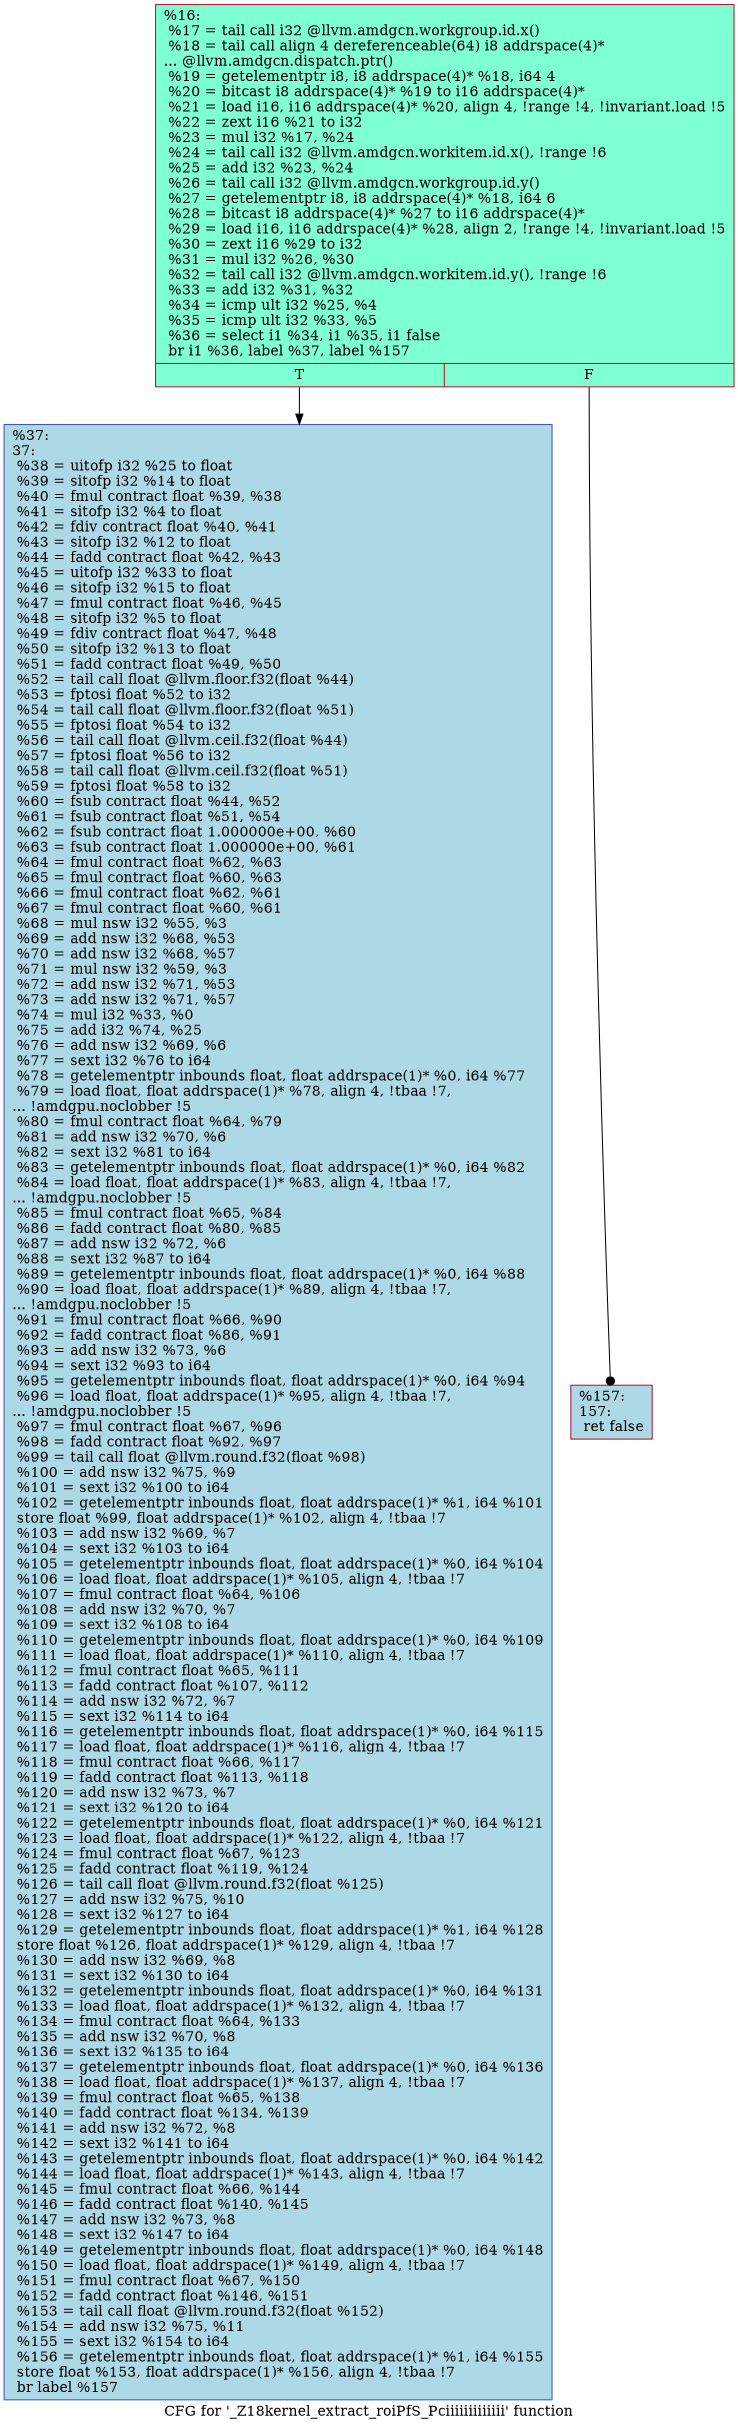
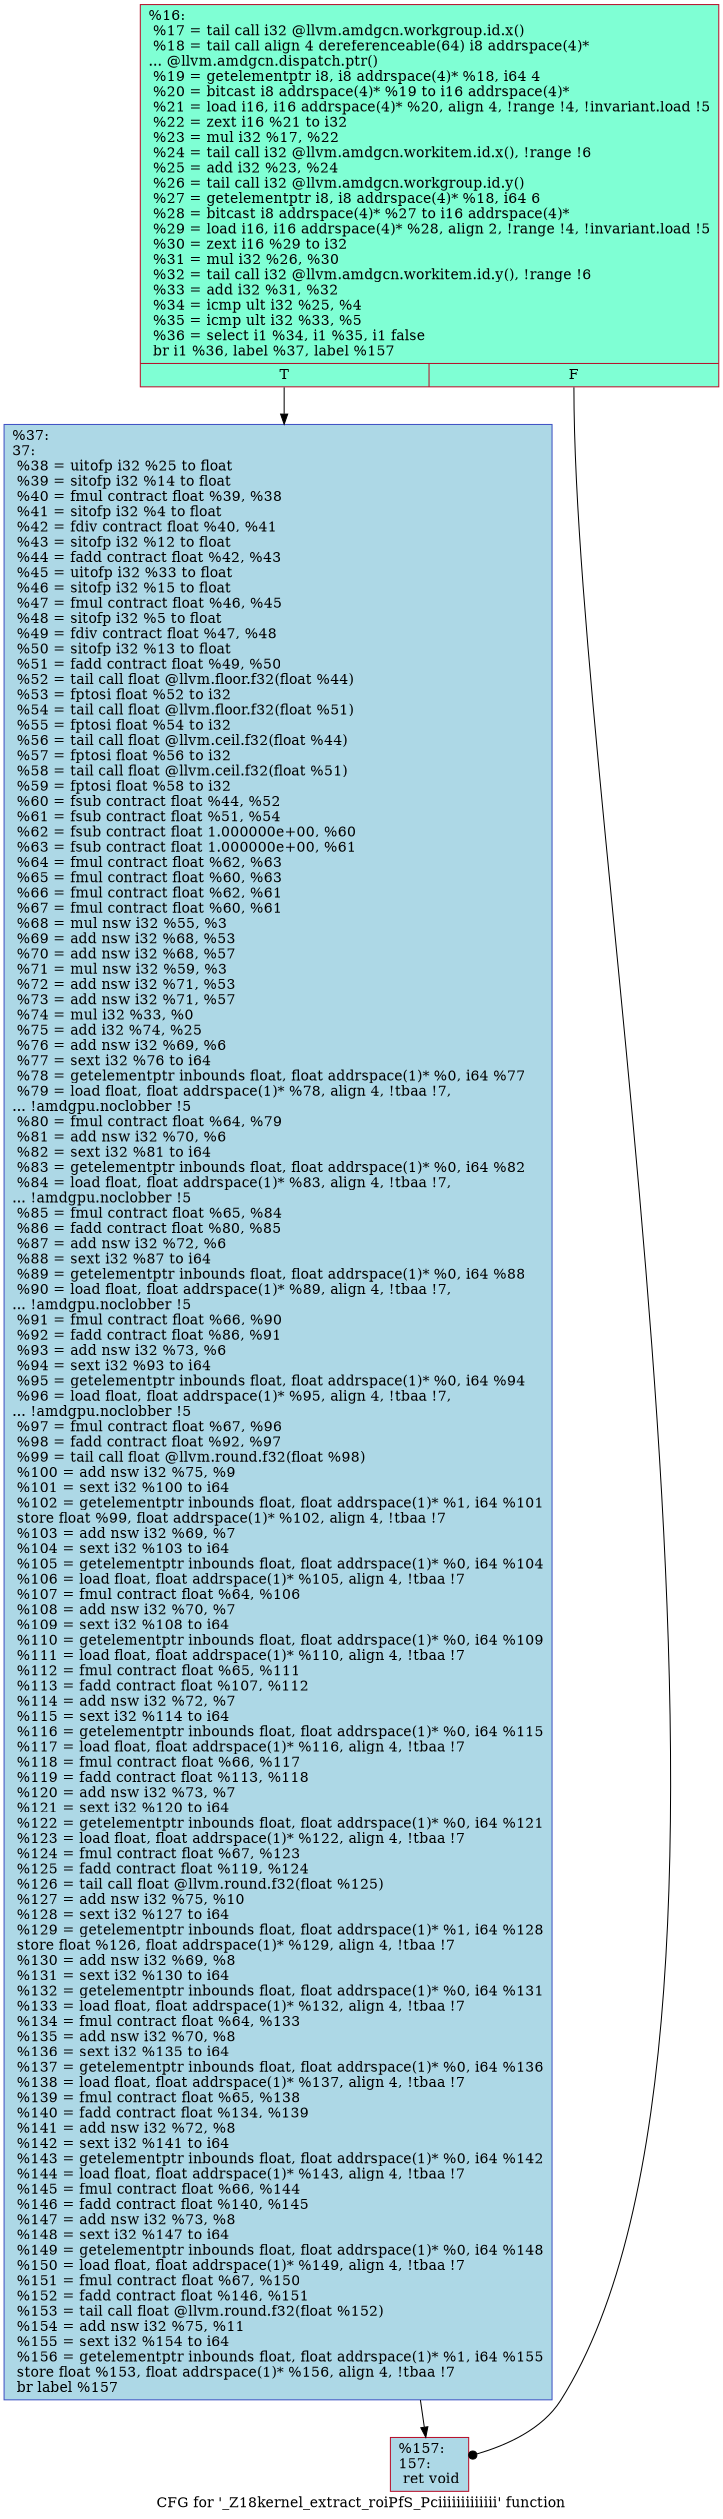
  digraph {
    label="CFG for '_Z18kernel_extract_roiPfS_Pciiiiiiiiiiiii' function"
    node [color="#b70d28ff" fillcolor=lightblue shape=record style=filled]
    edge [arrowhead=normal]
-   n1 [fillcolor=aquamarine label="{%16:\l  %17 = tail call i32 @llvm.amdgcn.workgroup.id.x()\l  %18 = tail call align 4 dereferenceable(64) i8 addrspace(4)*\l... @llvm.amdgcn.dispatch.ptr()\l  %19 = getelementptr i8, i8 addrspace(4)* %18, i64 4\l  %20 = bitcast i8 addrspace(4)* %19 to i16 addrspace(4)*\l  %21 = load i16, i16 addrspace(4)* %20, align 4, !range !4, !invariant.load !5\l  %22 = zext i16 %21 to i32\l  %23 = mul i32 %17, %24\l  %24 = tail call i32 @llvm.amdgcn.workitem.id.x(), !range !6\l  %25 = add i32 %23, %24\l  %26 = tail call i32 @llvm.amdgcn.workgroup.id.y()\l  %27 = getelementptr i8, i8 addrspace(4)* %18, i64 6\l  %28 = bitcast i8 addrspace(4)* %27 to i16 addrspace(4)*\l  %29 = load i16, i16 addrspace(4)* %28, align 2, !range !4, !invariant.load !5\l  %30 = zext i16 %29 to i32\l  %31 = mul i32 %26, %30\l  %32 = tail call i32 @llvm.amdgcn.workitem.id.y(), !range !6\l  %33 = add i32 %31, %32\l  %34 = icmp ult i32 %25, %4\l  %35 = icmp ult i32 %33, %5\l  %36 = select i1 %34, i1 %35, i1 false\l  br i1 %36, label %37, label %157\l|{<s0>T|<s1>F}}"]
+   n1 [fillcolor=aquamarine label="{%16:\l  %17 = tail call i32 @llvm.amdgcn.workgroup.id.x()\l  %18 = tail call align 4 dereferenceable(64) i8 addrspace(4)*\l... @llvm.amdgcn.dispatch.ptr()\l  %19 = getelementptr i8, i8 addrspace(4)* %18, i64 4\l  %20 = bitcast i8 addrspace(4)* %19 to i16 addrspace(4)*\l  %21 = load i16, i16 addrspace(4)* %20, align 4, !range !4, !invariant.load !5\l  %22 = zext i16 %21 to i32\l  %23 = mul i32 %17, %22\l  %24 = tail call i32 @llvm.amdgcn.workitem.id.x(), !range !6\l  %25 = add i32 %23, %24\l  %26 = tail call i32 @llvm.amdgcn.workgroup.id.y()\l  %27 = getelementptr i8, i8 addrspace(4)* %18, i64 6\l  %28 = bitcast i8 addrspace(4)* %27 to i16 addrspace(4)*\l  %29 = load i16, i16 addrspace(4)* %28, align 2, !range !4, !invariant.load !5\l  %30 = zext i16 %29 to i32\l  %31 = mul i32 %26, %30\l  %32 = tail call i32 @llvm.amdgcn.workitem.id.y(), !range !6\l  %33 = add i32 %31, %32\l  %34 = icmp ult i32 %25, %4\l  %35 = icmp ult i32 %33, %5\l  %36 = select i1 %34, i1 %35, i1 false\l  br i1 %36, label %37, label %157\l|{<s0>T|<s1>F}}"]
    n2 [color="#3d50c3ff" label="{%37:\l37:                                               \l  %38 = uitofp i32 %25 to float\l  %39 = sitofp i32 %14 to float\l  %40 = fmul contract float %39, %38\l  %41 = sitofp i32 %4 to float\l  %42 = fdiv contract float %40, %41\l  %43 = sitofp i32 %12 to float\l  %44 = fadd contract float %42, %43\l  %45 = uitofp i32 %33 to float\l  %46 = sitofp i32 %15 to float\l  %47 = fmul contract float %46, %45\l  %48 = sitofp i32 %5 to float\l  %49 = fdiv contract float %47, %48\l  %50 = sitofp i32 %13 to float\l  %51 = fadd contract float %49, %50\l  %52 = tail call float @llvm.floor.f32(float %44)\l  %53 = fptosi float %52 to i32\l  %54 = tail call float @llvm.floor.f32(float %51)\l  %55 = fptosi float %54 to i32\l  %56 = tail call float @llvm.ceil.f32(float %44)\l  %57 = fptosi float %56 to i32\l  %58 = tail call float @llvm.ceil.f32(float %51)\l  %59 = fptosi float %58 to i32\l  %60 = fsub contract float %44, %52\l  %61 = fsub contract float %51, %54\l  %62 = fsub contract float 1.000000e+00, %60\l  %63 = fsub contract float 1.000000e+00, %61\l  %64 = fmul contract float %62, %63\l  %65 = fmul contract float %60, %63\l  %66 = fmul contract float %62, %61\l  %67 = fmul contract float %60, %61\l  %68 = mul nsw i32 %55, %3\l  %69 = add nsw i32 %68, %53\l  %70 = add nsw i32 %68, %57\l  %71 = mul nsw i32 %59, %3\l  %72 = add nsw i32 %71, %53\l  %73 = add nsw i32 %71, %57\l  %74 = mul i32 %33, %0\l  %75 = add i32 %74, %25\l  %76 = add nsw i32 %69, %6\l  %77 = sext i32 %76 to i64\l  %78 = getelementptr inbounds float, float addrspace(1)* %0, i64 %77\l  %79 = load float, float addrspace(1)* %78, align 4, !tbaa !7,\l... !amdgpu.noclobber !5\l  %80 = fmul contract float %64, %79\l  %81 = add nsw i32 %70, %6\l  %82 = sext i32 %81 to i64\l  %83 = getelementptr inbounds float, float addrspace(1)* %0, i64 %82\l  %84 = load float, float addrspace(1)* %83, align 4, !tbaa !7,\l... !amdgpu.noclobber !5\l  %85 = fmul contract float %65, %84\l  %86 = fadd contract float %80, %85\l  %87 = add nsw i32 %72, %6\l  %88 = sext i32 %87 to i64\l  %89 = getelementptr inbounds float, float addrspace(1)* %0, i64 %88\l  %90 = load float, float addrspace(1)* %89, align 4, !tbaa !7,\l... !amdgpu.noclobber !5\l  %91 = fmul contract float %66, %90\l  %92 = fadd contract float %86, %91\l  %93 = add nsw i32 %73, %6\l  %94 = sext i32 %93 to i64\l  %95 = getelementptr inbounds float, float addrspace(1)* %0, i64 %94\l  %96 = load float, float addrspace(1)* %95, align 4, !tbaa !7,\l... !amdgpu.noclobber !5\l  %97 = fmul contract float %67, %96\l  %98 = fadd contract float %92, %97\l  %99 = tail call float @llvm.round.f32(float %98)\l  %100 = add nsw i32 %75, %9\l  %101 = sext i32 %100 to i64\l  %102 = getelementptr inbounds float, float addrspace(1)* %1, i64 %101\l  store float %99, float addrspace(1)* %102, align 4, !tbaa !7\l  %103 = add nsw i32 %69, %7\l  %104 = sext i32 %103 to i64\l  %105 = getelementptr inbounds float, float addrspace(1)* %0, i64 %104\l  %106 = load float, float addrspace(1)* %105, align 4, !tbaa !7\l  %107 = fmul contract float %64, %106\l  %108 = add nsw i32 %70, %7\l  %109 = sext i32 %108 to i64\l  %110 = getelementptr inbounds float, float addrspace(1)* %0, i64 %109\l  %111 = load float, float addrspace(1)* %110, align 4, !tbaa !7\l  %112 = fmul contract float %65, %111\l  %113 = fadd contract float %107, %112\l  %114 = add nsw i32 %72, %7\l  %115 = sext i32 %114 to i64\l  %116 = getelementptr inbounds float, float addrspace(1)* %0, i64 %115\l  %117 = load float, float addrspace(1)* %116, align 4, !tbaa !7\l  %118 = fmul contract float %66, %117\l  %119 = fadd contract float %113, %118\l  %120 = add nsw i32 %73, %7\l  %121 = sext i32 %120 to i64\l  %122 = getelementptr inbounds float, float addrspace(1)* %0, i64 %121\l  %123 = load float, float addrspace(1)* %122, align 4, !tbaa !7\l  %124 = fmul contract float %67, %123\l  %125 = fadd contract float %119, %124\l  %126 = tail call float @llvm.round.f32(float %125)\l  %127 = add nsw i32 %75, %10\l  %128 = sext i32 %127 to i64\l  %129 = getelementptr inbounds float, float addrspace(1)* %1, i64 %128\l  store float %126, float addrspace(1)* %129, align 4, !tbaa !7\l  %130 = add nsw i32 %69, %8\l  %131 = sext i32 %130 to i64\l  %132 = getelementptr inbounds float, float addrspace(1)* %0, i64 %131\l  %133 = load float, float addrspace(1)* %132, align 4, !tbaa !7\l  %134 = fmul contract float %64, %133\l  %135 = add nsw i32 %70, %8\l  %136 = sext i32 %135 to i64\l  %137 = getelementptr inbounds float, float addrspace(1)* %0, i64 %136\l  %138 = load float, float addrspace(1)* %137, align 4, !tbaa !7\l  %139 = fmul contract float %65, %138\l  %140 = fadd contract float %134, %139\l  %141 = add nsw i32 %72, %8\l  %142 = sext i32 %141 to i64\l  %143 = getelementptr inbounds float, float addrspace(1)* %0, i64 %142\l  %144 = load float, float addrspace(1)* %143, align 4, !tbaa !7\l  %145 = fmul contract float %66, %144\l  %146 = fadd contract float %140, %145\l  %147 = add nsw i32 %73, %8\l  %148 = sext i32 %147 to i64\l  %149 = getelementptr inbounds float, float addrspace(1)* %0, i64 %148\l  %150 = load float, float addrspace(1)* %149, align 4, !tbaa !7\l  %151 = fmul contract float %67, %150\l  %152 = fadd contract float %146, %151\l  %153 = tail call float @llvm.round.f32(float %152)\l  %154 = add nsw i32 %75, %11\l  %155 = sext i32 %154 to i64\l  %156 = getelementptr inbounds float, float addrspace(1)* %1, i64 %155\l  store float %153, float addrspace(1)* %156, align 4, !tbaa !7\l  br label %157\l}"]
-   n3 [label="{%157:\l157:                                              \l  ret false\l}"]
+   n3 [label="{%157:\l157:                                              \l  ret void\l}"]
    n1 -> n2 [tailport=s0]
    n1 -> n3 [arrowhead=dot tailport=s1]
+   n2 -> n3
  }
